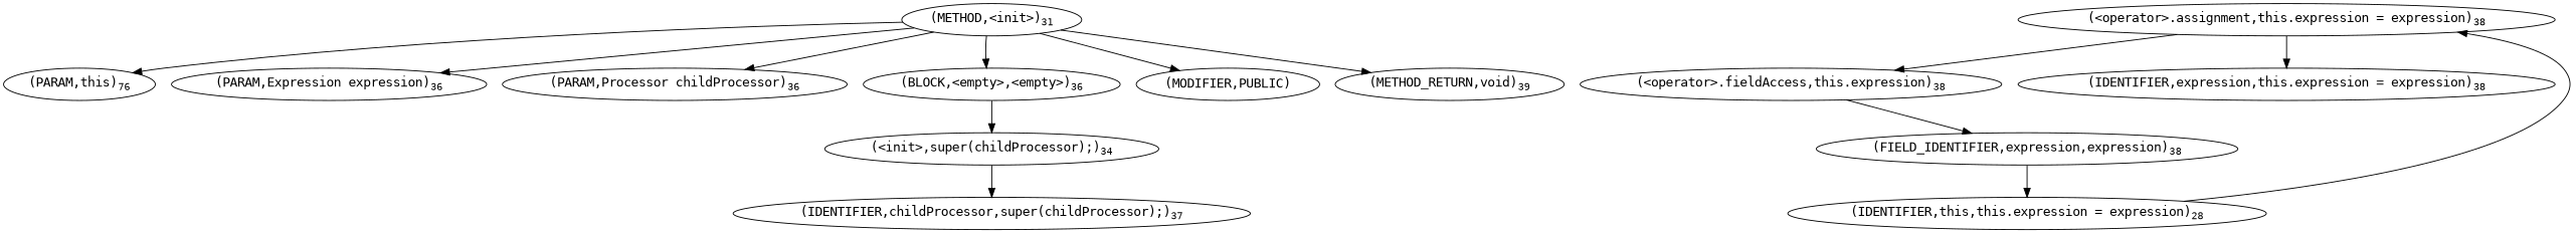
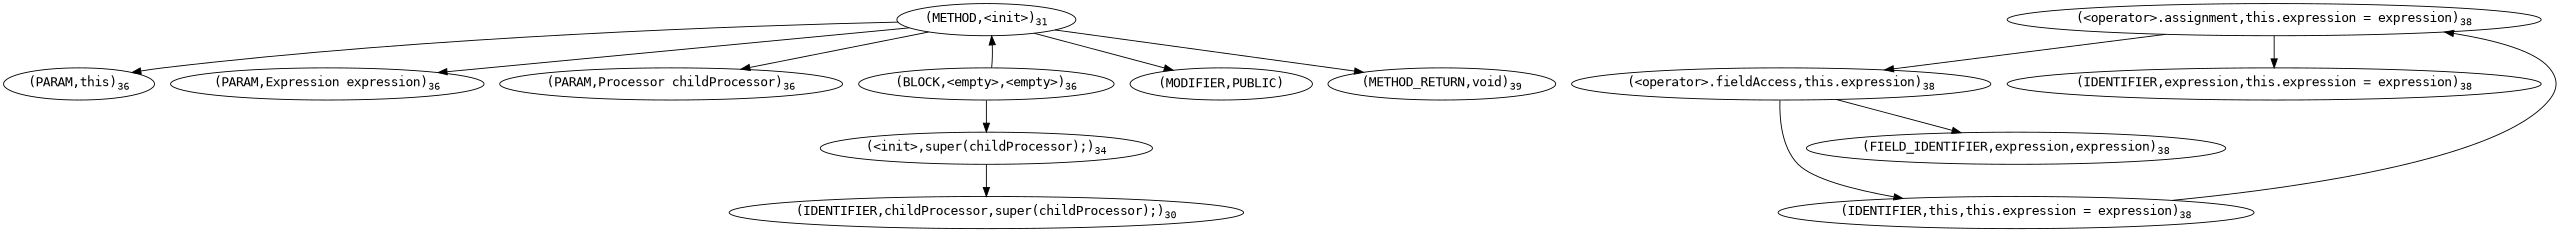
  digraph {
    fontname="DejaVu Sans Mono"
    node [fontname="DejaVu Sans Mono"]
    edge [fontname="DejaVu Sans Mono"]
    n1 [label=<(METHOD,&lt;init&gt;)<SUB>31</SUB>>]
-   n2 [label=<(PARAM,this)<SUB>76</SUB>>]
+   n2 [label=<(PARAM,this)<SUB>36</SUB>>]
    n3 [label=<(PARAM,Expression expression)<SUB>36</SUB>>]
    n4 [label=<(PARAM,Processor childProcessor)<SUB>36</SUB>>]
    n5 [label=<(BLOCK,&lt;empty&gt;,&lt;empty&gt;)<SUB>36</SUB>>]
    n6 [label=<(MODIFIER,PUBLIC)>]
    n7 [label=<(METHOD_RETURN,void)<SUB>39</SUB>>]
    n8 [label=<(&lt;init&gt;,super(childProcessor);)<SUB>34</SUB>>]
-   n9 [label=<(IDENTIFIER,childProcessor,super(childProcessor);)<SUB>37</SUB>>]
+   n9 [label=<(IDENTIFIER,childProcessor,super(childProcessor);)<SUB>30</SUB>>]
    n10 [label=<(&lt;operator&gt;.assignment,this.expression = expression)<SUB>38</SUB>>]
    n11 [label=<(&lt;operator&gt;.fieldAccess,this.expression)<SUB>38</SUB>>]
    n12 [label=<(IDENTIFIER,expression,this.expression = expression)<SUB>38</SUB>>]
-   n13 [label=<(IDENTIFIER,this,this.expression = expression)<SUB>28</SUB>>]
+   n13 [label=<(IDENTIFIER,this,this.expression = expression)<SUB>38</SUB>>]
    n14 [label=<(FIELD_IDENTIFIER,expression,expression)<SUB>38</SUB>>]
    n1 -> n2
    n1 -> n3
    n1 -> n4
-   n1 -> n5
+   n5 -> n1
    n1 -> n6
    n1 -> n7
    n5 -> n8
    n8 -> n9
    n10 -> n11
    n10 -> n12
-   n14 -> n13
+   n11 -> n13
    n11 -> n14
    n13 -> n10
  }
